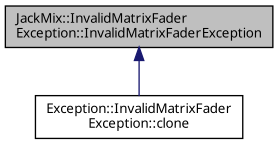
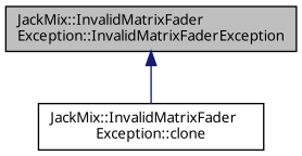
  digraph {
    rankdir=TB
    fontname="Noto Sans"
    node [color=black fontname="Noto Sans" fontsize=10 shape=record style=filled]
    n1 [fillcolor=grey75 fontcolor=black height=0.2 label="JackMix::InvalidMatrixFader\lException::InvalidMatrixFaderException" width=0.4]
-   n2 [fillcolor=white height=0.2 label="Exception::InvalidMatrixFader\lException::clone" width=0.4]
+   n2 [fillcolor=white height=0.2 label="JackMix::InvalidMatrixFader\lException::clone" width=0.4]
    n1 -> n2 [color=midnightblue dir=back fontname="Noto Sans" fontsize=10 labelfontname=Helvetica labelfontsize=10 style=solid]
  }
